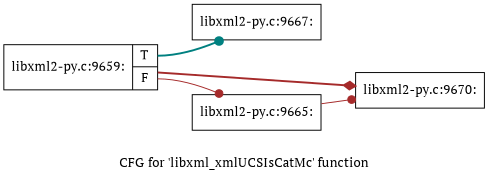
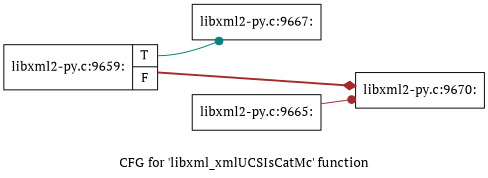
  digraph {
    fontname="PT Serif"
    label="CFG for 'libxml_xmlUCSIsCatMc' function"
    rankdir=LR
    node [fontname="PT Serif" shape=record]
    edge [arrowhead=dot color=brown fontname="PT Serif" style=bold]
    n1 [label="{libxml2-py.c:9659:|{<s0>T|<s1>F}}"]
    n2 [label="{libxml2-py.c:9667:}"]
    n3 [label="{libxml2-py.c:9665:}"]
    n4 [label="{libxml2-py.c:9670:}"]
-   n1 -> n2 [color=teal tailport=s0]
-   n1 -> n3 [style=solid tailport=s1]
+   n1 -> n2 [color=teal style=solid tailport=s0]
    n1 -> n4 [arrowhead=diamond]
    n3 -> n4 [style=solid]
  }
